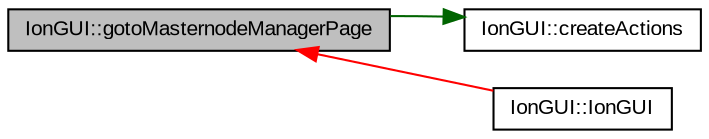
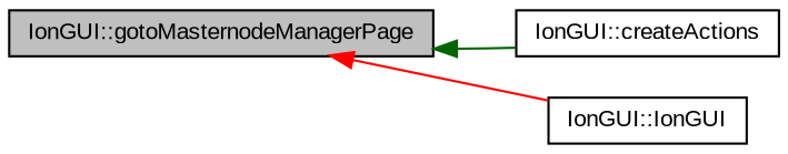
  digraph {
    fontname="Liberation Sans"
    rankdir=LR
    node [color=black fillcolor=white fontname="Liberation Sans" fontsize=10 shape=record style=filled]
    edge [dir=back fontname="Liberation Sans" fontsize=10 labelfontname=Helvetica labelfontsize=10 style=solid]
    n1 [fillcolor=grey75 fontcolor=black height=0.2 label="IonGUI::gotoMasternodeManagerPage" width=0.4]
    n2 [height=0.2 label="IonGUI::createActions" width=0.4]
    n3 [height=0.2 label="IonGUI::IonGUI" width=0.4]
-   n2 -> n1 [color=darkgreen]
+   n1 -> n2 [color=darkgreen]
    n1 -> n3 [color=red]
  }
